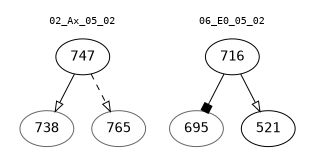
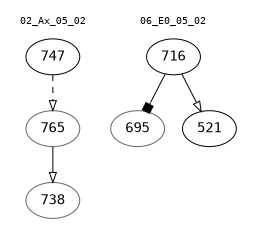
  digraph {
    fontname="DejaVu Sans Mono"
    node [color=black fontname="DejaVu Sans Mono"]
    edge [arrowhead=onormal color=black fontname="DejaVu Sans Mono" style=solid]
    n1 [label=747]
    n2 [color=gray40 label=738]
    n3 [color=gray40 label=765]
    n4 [label=716]
    n5 [color=gray40 label=695]
    n6 [label=521]
    subgraph cluster_1 {
      color=white
      fontsize=10
      label="02_Ax_05_02"
      n1
      n2
      n3
    }
    subgraph cluster_2 {
      color=white
      fontsize=10
      label="06_E0_05_02"
      n4
      n5
      n6
    }
-   n1 -> n2
+   n3 -> n2
    n1 -> n3 [style=dashed]
    n4 -> n5 [arrowhead=box]
    n4 -> n6
  }
